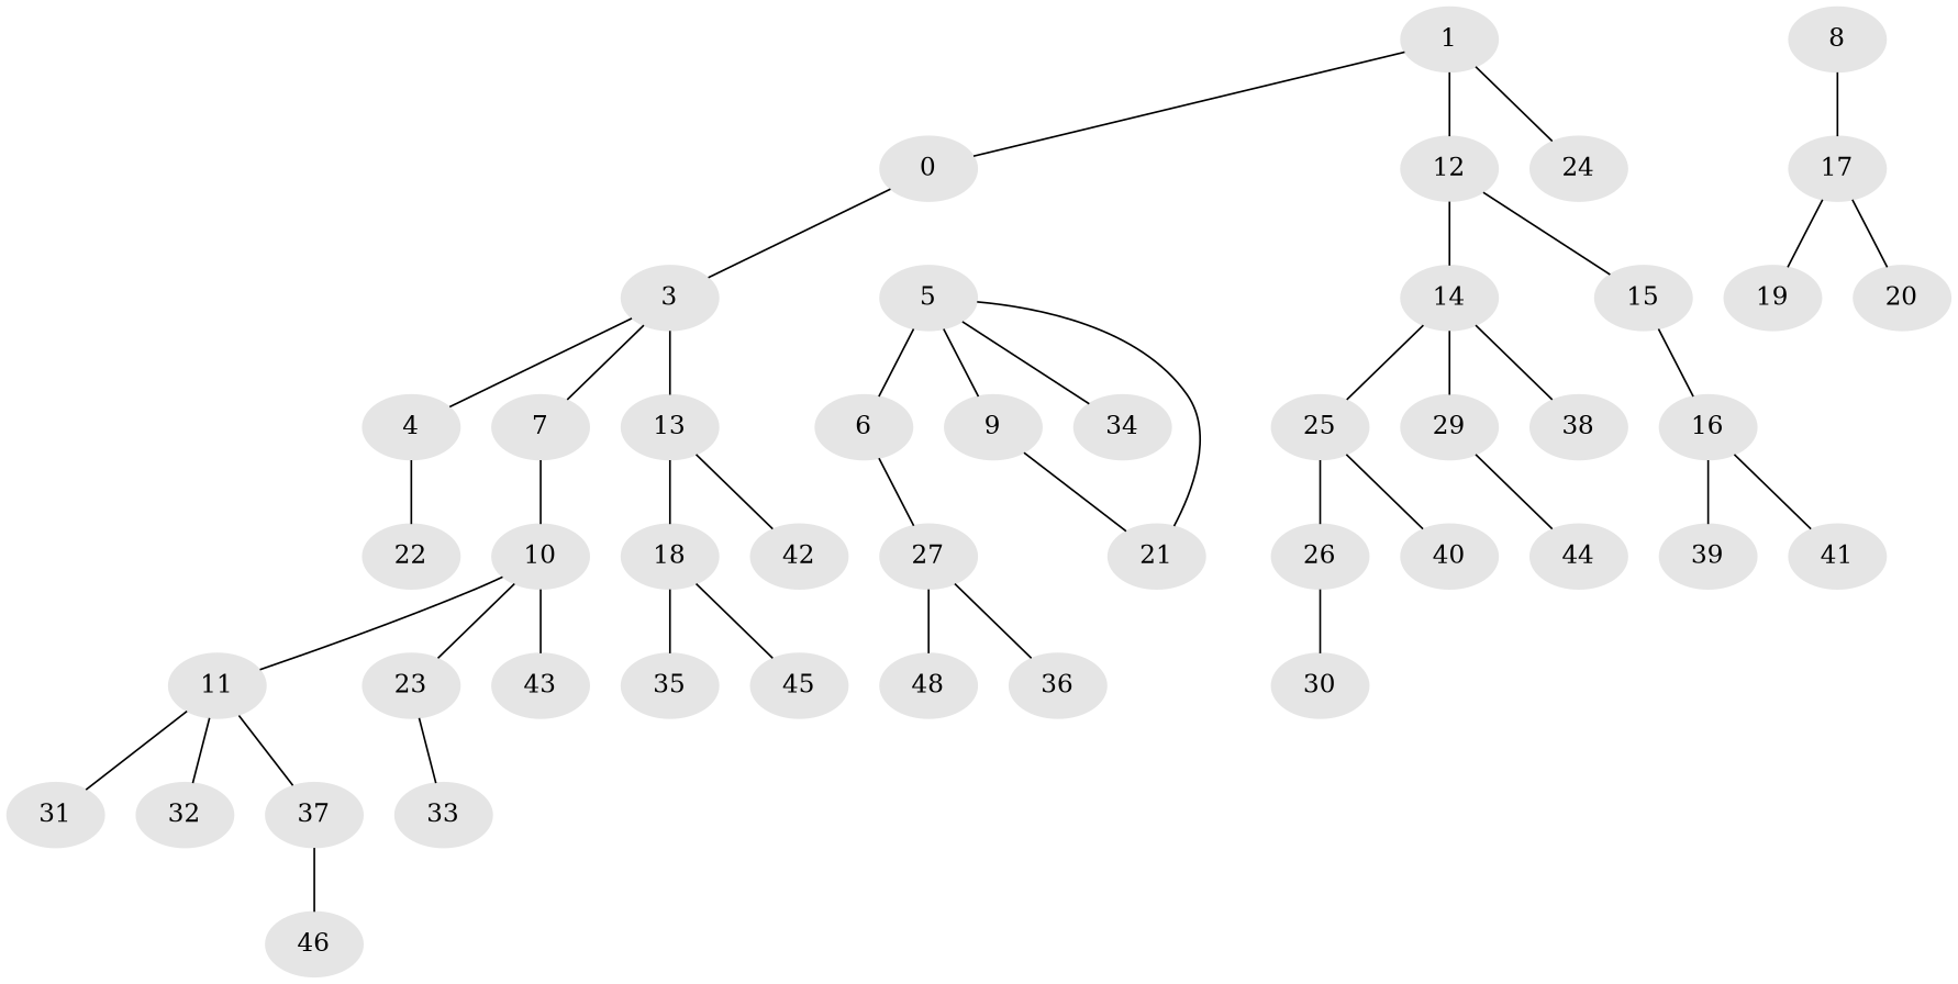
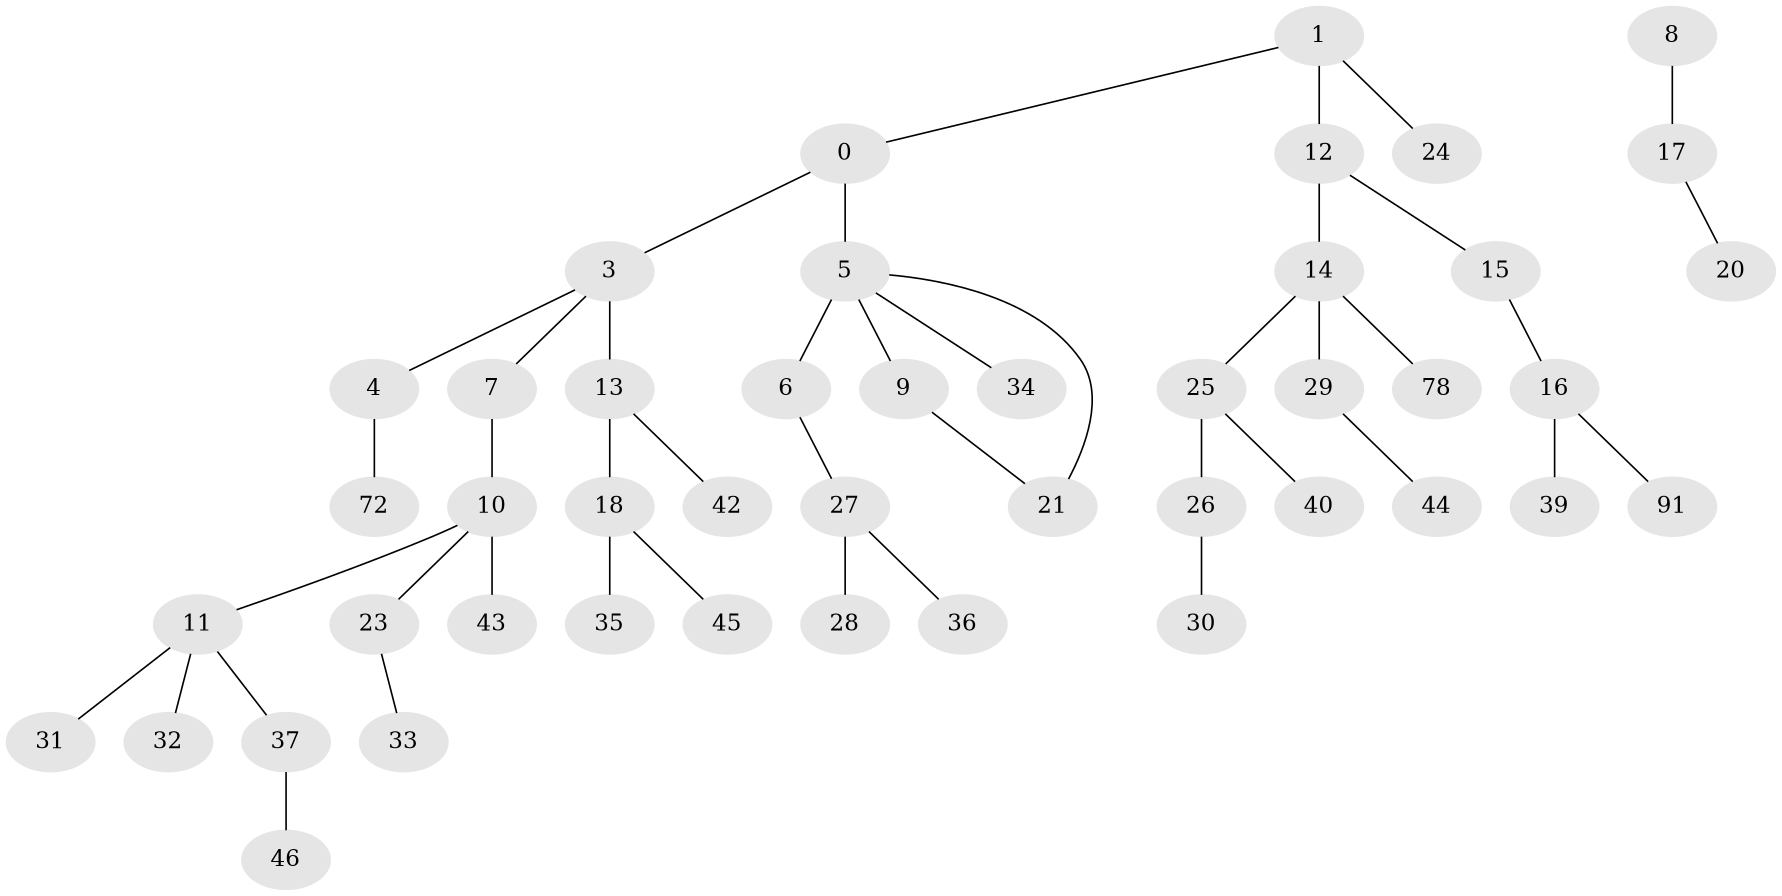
  graph {
    node [color=gray90 style=filled]
    edge [weight=1.0]
    n1 [label=0]
    1
    12
    24
    3
    5
    14
    15
    4
    7
    13
    6
    9
    34
    21
-   22
+   22 [label=72]
    10
    18
    42
    27
    8
    17
-   28 [label=48]
+   28
    36
    11
    23
    43
-   19
    20
    31
    32
    37
    33
    46
    25
    29
-   38
+   38 [label=78]
    16
    35
    45
    26
    40
    44
    39
-   41
+   41 [label=91]
    30
    n1 -- 3
+   n1 -- 5
    1 -- n1
    1 -- 12
    1 -- 24
    12 -- 14 [weight=3.0]
    12 -- 15
    3 -- 4
    3 -- 7
    3 -- 13 [weight=2.0]
    5 -- 6 [weight=3.0]
    5 -- 9
    5 -- 34
    5 -- 21
    14 -- 25
    14 -- 29
    14 -- 38
    15 -- 16
    4 -- 22 [weight=2.0]
    7 -- 10
    13 -- 18
    13 -- 42
    6 -- 27
    9 -- 21
    10 -- 11
    10 -- 23
    10 -- 43
    18 -- 35
    18 -- 45
    27 -- 28
    27 -- 36
    8 -- 17
-   17 -- 19
    17 -- 20
    11 -- 31
    11 -- 32
    11 -- 37
    23 -- 33
    37 -- 46
    25 -- 26 [weight=3.0]
    25 -- 40
    29 -- 44
    16 -- 39
    16 -- 41
    26 -- 30
  }
